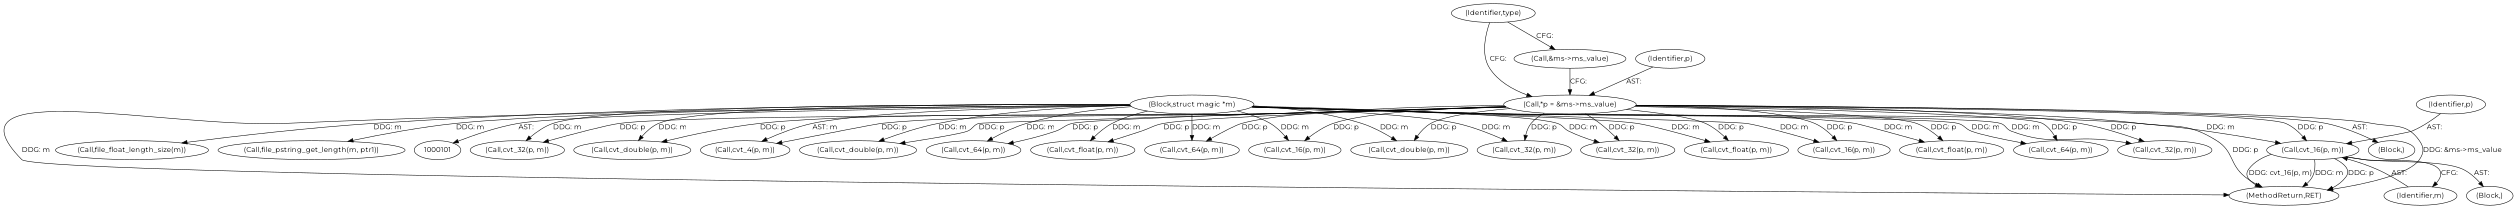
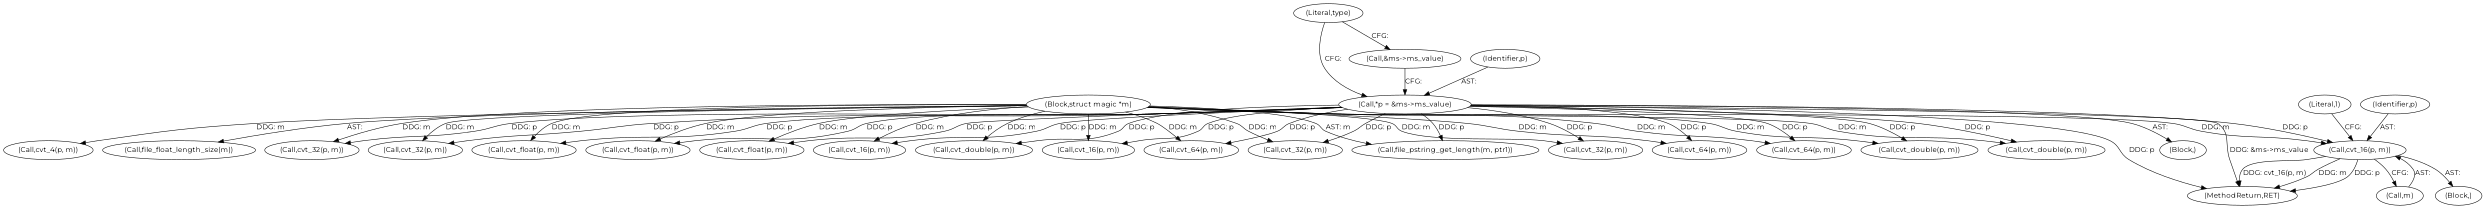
  digraph {
    fontname=Montserrat
    node [fontname=Montserrat]
    edge [fontname=Montserrat]
    n1 [label="(Call,cvt_16(p, m))"]
-   n2 [label="(Identifier,m)"]
+   n2 [label="(Call,m)"]
    n3 [label="(Block,)"]
    n4 [label="(MethodReturn,RET)"]
    n5 [label="(Call,*p = &ms->ms_value)"]
    n6 [label="(Call,cvt_32(p, m))"]
    n7 [label="(Call,cvt_32(p, m))"]
    n8 [label="(Call,cvt_double(p, m))"]
    n9 [label="(Call,cvt_4(p, m))"]
    n10 [label="(Call,cvt_double(p, m))"]
    n11 [label="(Call,cvt_64(p, m))"]
    n12 [label="(Block,)"]
    n13 [label="(Call,cvt_float(p, m))"]
    n14 [label="(Call,cvt_64(p, m))"]
    n15 [label="(Call,cvt_16(p, m))"]
    n16 [label="(Call,cvt_double(p, m))"]
    n17 [label="(Call,cvt_32(p, m))"]
    n18 [label="(Call,cvt_float(p, m))"]
    n19 [label="(Call,cvt_16(p, m))"]
    n20 [label="(Call,cvt_float(p, m))"]
    n21 [label="(Call,cvt_64(p, m))"]
    n22 [label="(Call,cvt_32(p, m))"]
    n23 [label="(Call,&ms->ms_value)"]
    n24 [label="(Block,struct magic *m)"]
    n25 [label="(Call,file_float_length_size(m))"]
    n26 [label="(Call,file_pstring_get_length(m, ptr1))"]
-   1000101
-   n28 [label="(Identifier,type)"]
+   n28 [label="(Literal,type)"]
    n29 [label="(Identifier,p)"]
    n30 [label="(Identifier,p)"]
+   n31 [label="(Literal,1)"]
    n1 -> n2 [label="CFG: "]
    n1 -> n3 [label="AST: "]
    n1 -> n4 [label="DDG: cvt_16(p, m)"]
    n1 -> n4 [label="DDG: m"]
    n1 -> n4 [label="DDG: p"]
    n2 -> n1 [label="AST: "]
    n5 -> n1 [label="DDG: p"]
    n5 -> n4 [label="DDG: p"]
    n5 -> n4 [label="DDG: &ms->ms_value"]
    n5 -> n6 [label="DDG: p"]
    n5 -> n7 [label="DDG: p"]
    n5 -> n8 [label="DDG: p"]
-   n5 -> n9 [label="DDG: p"]
+   n5 -> n26 [label="DDG: p"]
    n5 -> n10 [label="DDG: p"]
    n5 -> n11 [label="DDG: p"]
    n5 -> n12 [label="AST: "]
    n5 -> n13 [label="DDG: p"]
    n5 -> n14 [label="DDG: p"]
    n5 -> n15 [label="DDG: p"]
    n5 -> n16 [label="DDG: p"]
    n5 -> n17 [label="DDG: p"]
    n5 -> n18 [label="DDG: p"]
    n5 -> n19 [label="DDG: p"]
    n5 -> n20 [label="DDG: p"]
    n5 -> n21 [label="DDG: p"]
    n5 -> n22 [label="DDG: p"]
    n23 -> n5 [label="CFG: "]
    n24 -> n1 [label="DDG: m"]
-   n24 -> n4 [label="DDG: m"]
    n24 -> n6 [label="DDG: m"]
    n24 -> n7 [label="DDG: m"]
    n24 -> n8 [label="DDG: m"]
-   n24 -> n9 [label="AST: m"]
+   n24 -> n9 [label="DDG: m"]
    n24 -> n10 [label="DDG: m"]
    n24 -> n11 [label="DDG: m"]
    n24 -> n13 [label="DDG: m"]
    n24 -> n14 [label="DDG: m"]
    n24 -> n15 [label="DDG: m"]
    n24 -> n16 [label="DDG: m"]
    n24 -> n17 [label="DDG: m"]
    n24 -> n18 [label="DDG: m"]
    n24 -> n19 [label="DDG: m"]
    n24 -> n20 [label="DDG: m"]
    n24 -> n21 [label="DDG: m"]
    n24 -> n22 [label="DDG: m"]
-   n24 -> n25 [label="DDG: m"]
-   n24 -> n26 [label="DDG: m"]
-   n24 -> 1000101 [label="AST: "]
+   n24 -> n25 [label="AST: "]
+   n24 -> n26 [label="AST: m"]
    n28 -> n5 [label="CFG: "]
    n28 -> n23 [label="CFG: "]
    n29 -> n1 [label="AST: "]
    n30 -> n5 [label="AST: "]
+   n31 -> n1 [label="CFG: "]
  }
